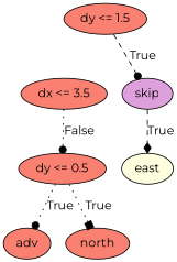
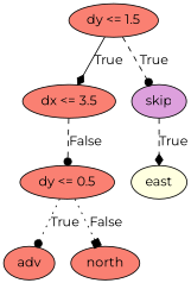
  digraph {
    fontname=Montserrat
    node [fillcolor=salmon fontname=Montserrat style=filled]
    edge [arrowhead=dot fontname=Montserrat style=dotted]
    n1 [label="dy <= 1.5"]
    n2 [label="dx <= 3.5"]
    n3 [fillcolor=plum label=skip]
    n4 [label="dy <= 0.5"]
    n5 [fillcolor=lightyellow label=east]
    n6 [label=adv]
    n7 [label=north]
+   n1 -> n2 [arrowhead=diamond label=True style=solid]
    n1 -> n3 [label=True style=dashed]
-   n2 -> n4 [label=False]
+   n2 -> n4 [label=False style=dashed]
    n3 -> n5 [arrowhead=diamond label=True style=dashed]
    n4 -> n6 [label=True]
-   n4 -> n7 [arrowhead=box label=True]
+   n4 -> n7 [arrowhead=box label=False]
  }
